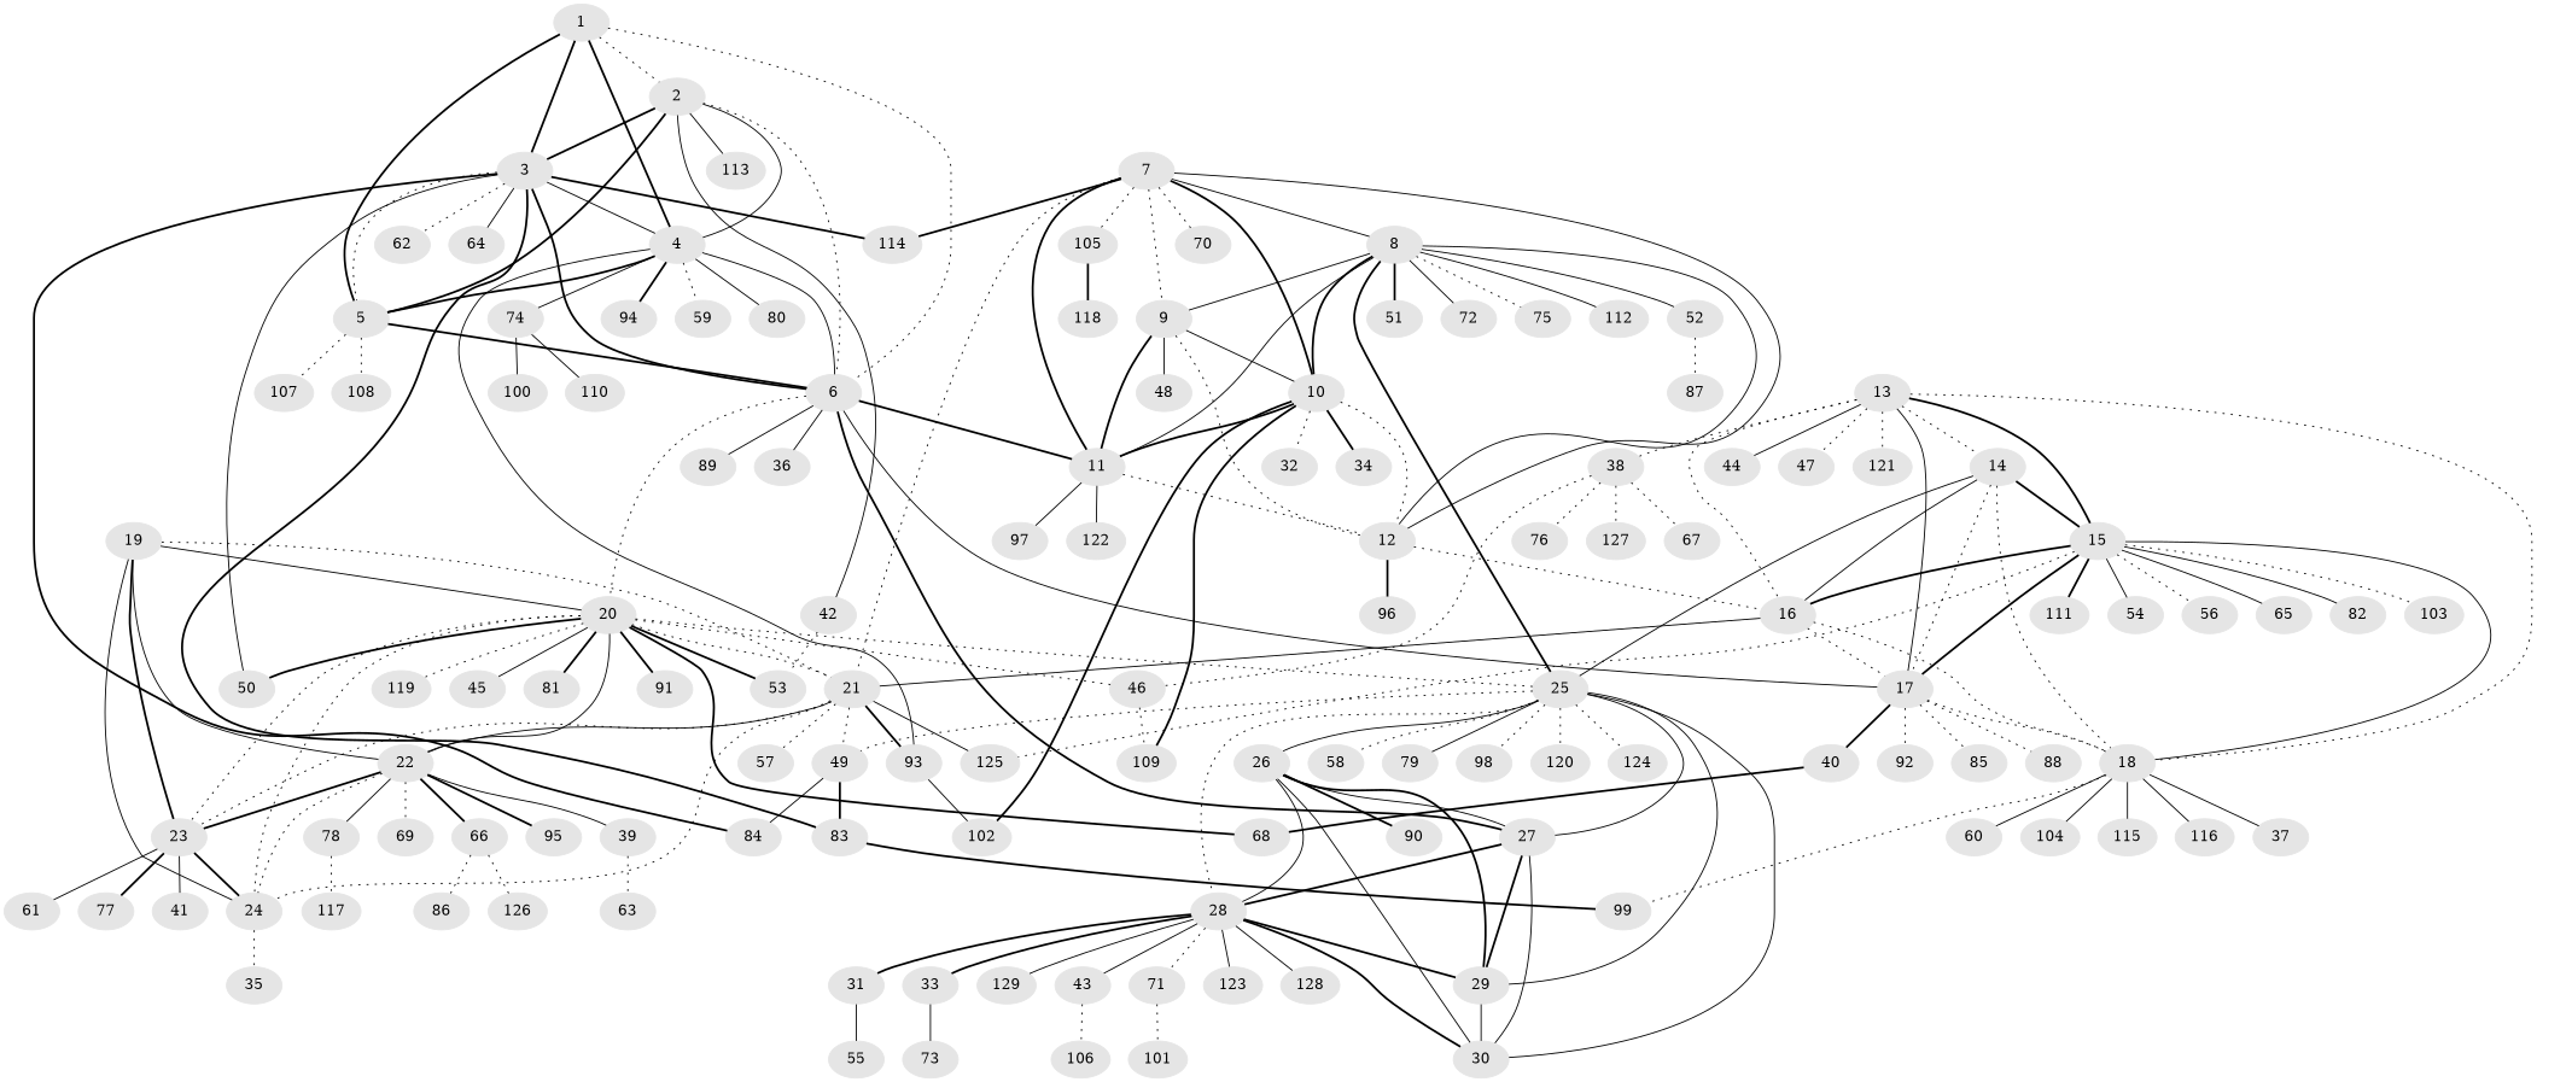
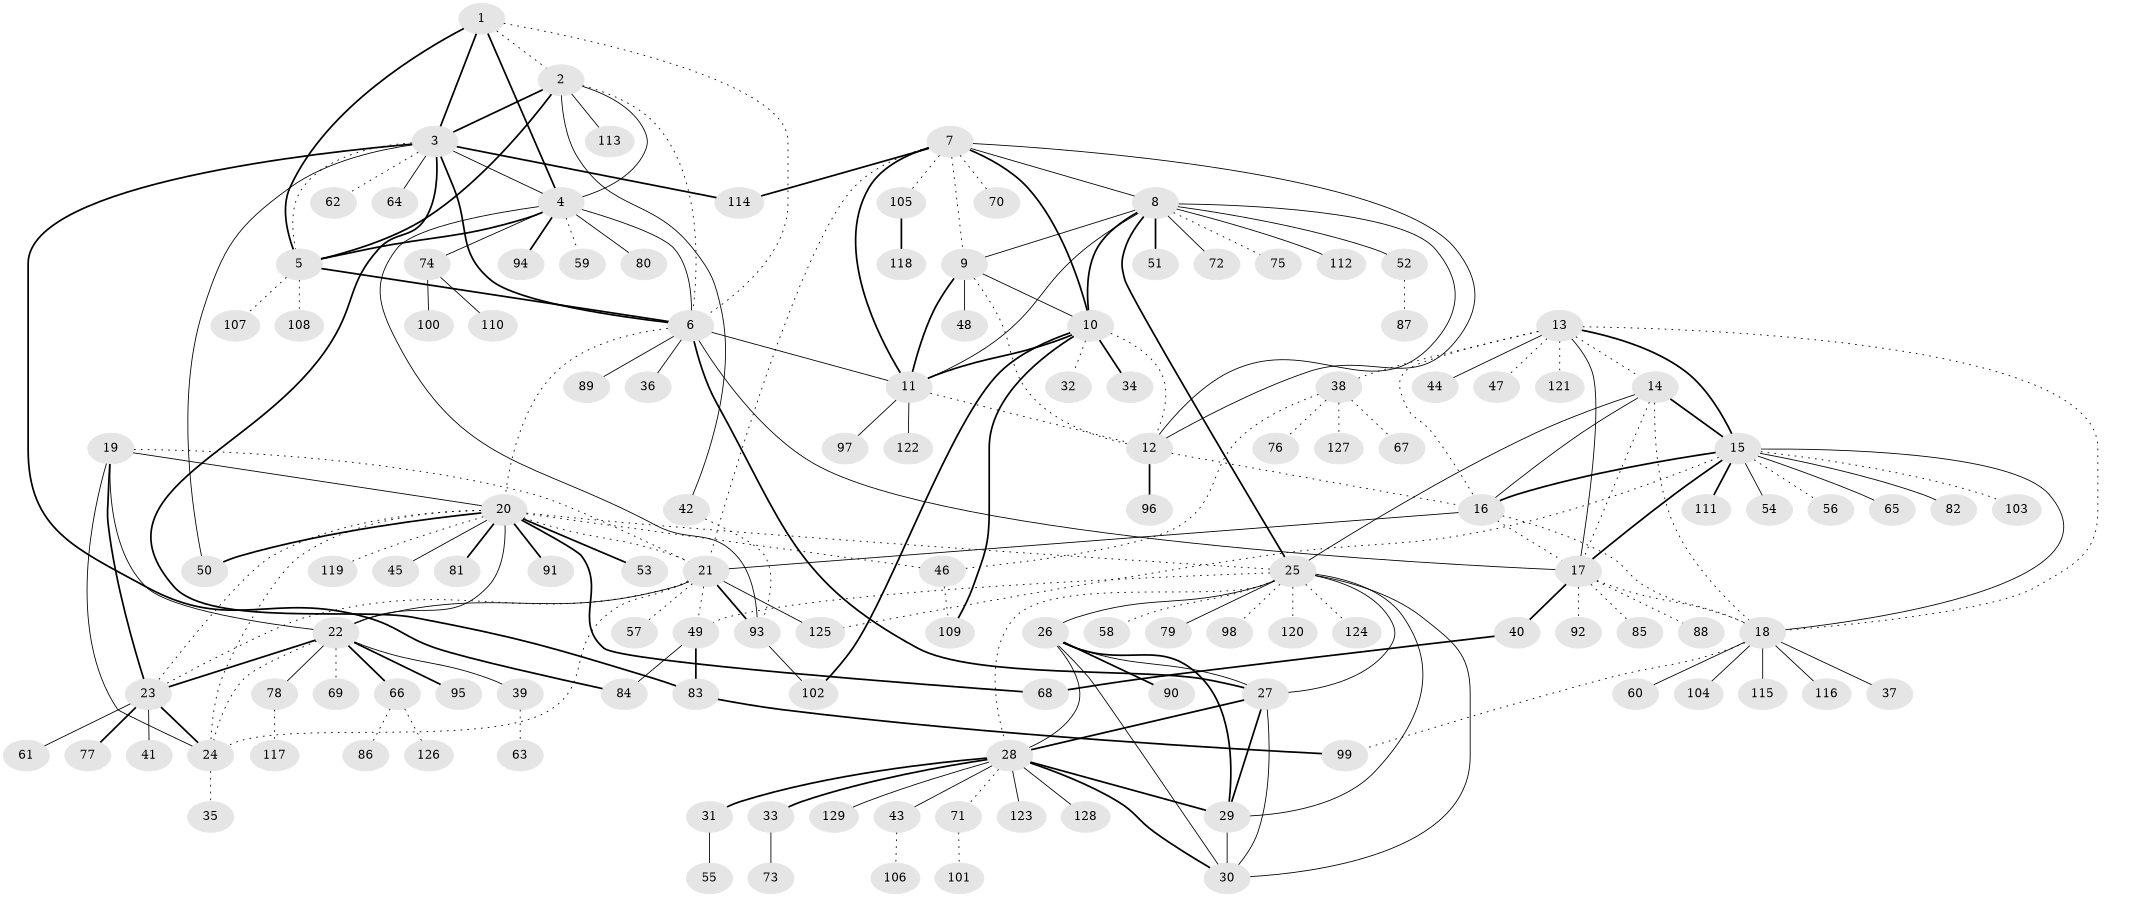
  graph {
    node [color=gray90 style=filled]
    edge [style=dotted]
    1
    2
    3
    4
    5
    6
    42
    113
    50
    62
    64
    83
    84
    114
    59
    74
    80
    93
    94
    107
    108
    11
    17
    20
    27
    36
    89
    53
    99
    100
    110
    102
    12
    97
    122
    18
    40
    85
    88
    92
    21
    25
    22
    23
    24
    45
    46
    68
    81
    91
    119
    28
    29
    30
    7
    8
    9
    10
    70
    105
    51
    52
    72
    75
    112
    48
    32
    34
    109
    16
    96
    125
    49
    57
    118
    26
    58
    79
    98
    120
    124
    87
    13
    14
    15
    38
    44
    47
    121
    54
    56
    65
    82
    103
    111
    37
    60
    104
    115
    116
    67
    76
    127
    19
    39
    66
    69
    78
    95
    41
    61
    77
    35
    63
    86
    126
    117
    90
    31
    33
    43
    71
    123
    128
    129
    55
    73
    106
    101
    1 -- 2
    1 -- 3 [style=bold]
    1 -- 4 [style=bold]
    1 -- 5 [style=bold]
    1 -- 6
    2 -- 3 [style=bold]
    2 -- 4 [style=solid]
    2 -- 5 [style=bold]
    2 -- 6
    2 -- 42 [style=solid]
    2 -- 113 [style=solid]
    3 -- 4 [style=solid]
    3 -- 5
    3 -- 6 [style=bold]
    3 -- 50 [style=solid]
    3 -- 62
    3 -- 64 [style=solid]
    3 -- 83 [style=bold]
    3 -- 84 [style=bold]
    3 -- 114 [style=bold]
    4 -- 5 [style=bold]
    4 -- 6 [style=solid]
    4 -- 59
    4 -- 74 [style=solid]
    4 -- 80 [style=solid]
    4 -- 93 [style=solid]
    4 -- 94 [style=bold]
    5 -- 6 [style=bold]
    5 -- 107
    5 -- 108
-   6 -- 11 [style=bold]
+   6 -- 11 [style=solid]
    6 -- 17 [style=solid]
    6 -- 20
    6 -- 27 [style=bold]
    6 -- 36 [style=solid]
    6 -- 89 [style=solid]
-   42 -- 53
+   42 -- 93
    83 -- 99 [style=bold]
    74 -- 100 [style=solid]
    74 -- 110 [style=solid]
    93 -- 102 [style=solid]
    11 -- 12
    11 -- 97 [style=solid]
    11 -- 122 [style=solid]
    17 -- 18
    17 -- 40 [style=bold]
    17 -- 85
    17 -- 88
    17 -- 92
    20 -- 50 [style=bold]
    20 -- 53 [style=bold]
    20 -- 21
    20 -- 25
    20 -- 22 [style=solid]
    20 -- 23
    20 -- 24
    20 -- 45 [style=solid]
    20 -- 46
    20 -- 68 [style=bold]
    20 -- 81 [style=bold]
    20 -- 91 [style=bold]
    20 -- 119
    27 -- 28 [style=bold]
    27 -- 29 [style=bold]
    27 -- 30 [style=solid]
    12 -- 16
    12 -- 96 [style=bold]
    18 -- 99
    18 -- 37 [style=solid]
    18 -- 60 [style=solid]
    18 -- 104 [style=solid]
    18 -- 115 [style=solid]
    18 -- 116 [style=solid]
    40 -- 68 [style=bold]
    21 -- 93 [style=bold]
    21 -- 22 [style=solid]
    21 -- 23
    21 -- 24
    21 -- 125 [style=solid]
    21 -- 49
    21 -- 57
    25 -- 27 [style=solid]
    25 -- 28
    25 -- 29 [style=solid]
    25 -- 30 [style=solid]
    25 -- 49
    25 -- 26 [style=solid]
    25 -- 58
    25 -- 79 [style=solid]
    25 -- 98
    25 -- 120
    25 -- 124
    22 -- 23 [style=bold]
    22 -- 24
    22 -- 39 [style=solid]
    22 -- 66 [style=bold]
    22 -- 69
    22 -- 78 [style=solid]
    22 -- 95 [style=bold]
    23 -- 24 [style=bold]
    23 -- 41 [style=solid]
    23 -- 61 [style=solid]
    23 -- 77 [style=bold]
    24 -- 35
    46 -- 109
    28 -- 29 [style=bold]
    28 -- 30 [style=bold]
    28 -- 31 [style=bold]
    28 -- 33 [style=bold]
    28 -- 43 [style=solid]
    28 -- 71
    28 -- 123 [style=solid]
    28 -- 128 [style=solid]
    28 -- 129 [style=solid]
    29 -- 30 [style=solid]
    7 -- 114 [style=bold]
    7 -- 11 [style=bold]
    7 -- 12 [style=solid]
    7 -- 21
    7 -- 8 [style=solid]
    7 -- 9
    7 -- 10 [style=bold]
    7 -- 70
    7 -- 105
    8 -- 11 [style=solid]
    8 -- 12 [style=solid]
    8 -- 25 [style=bold]
    8 -- 9 [style=solid]
    8 -- 10 [style=bold]
    8 -- 51 [style=bold]
    8 -- 52 [style=solid]
    8 -- 72 [style=solid]
    8 -- 75
    8 -- 112 [style=solid]
    9 -- 11 [style=bold]
    9 -- 12
    9 -- 10 [style=solid]
    9 -- 48 [style=solid]
    10 -- 11 [style=bold]
    10 -- 102 [style=bold]
    10 -- 12
    10 -- 32
    10 -- 34 [style=bold]
    10 -- 109 [style=bold]
    105 -- 118 [style=bold]
    52 -- 87
    16 -- 17
    16 -- 18
    16 -- 21 [style=solid]
    49 -- 83 [style=bold]
    49 -- 84 [style=solid]
    26 -- 27 [style=solid]
    26 -- 28 [style=solid]
    26 -- 29 [style=bold]
    26 -- 30 [style=solid]
    26 -- 90 [style=bold]
    13 -- 17 [style=solid]
    13 -- 18
    13 -- 16
    13 -- 14
    13 -- 15 [style=bold]
    13 -- 38
    13 -- 44 [style=solid]
    13 -- 47
    13 -- 121
    14 -- 17
    14 -- 18
    14 -- 25 [style=solid]
    14 -- 16 [style=solid]
    14 -- 15 [style=bold]
    15 -- 17 [style=bold]
    15 -- 18 [style=solid]
    15 -- 16 [style=bold]
    15 -- 125
    15 -- 54 [style=solid]
    15 -- 56
    15 -- 65 [style=solid]
    15 -- 82 [style=solid]
    15 -- 103
    15 -- 111 [style=bold]
    38 -- 46
    38 -- 67
    38 -- 76
    38 -- 127
    19 -- 20 [style=solid]
    19 -- 21
    19 -- 22 [style=solid]
    19 -- 23 [style=bold]
    19 -- 24 [style=solid]
    39 -- 63
    66 -- 86
    66 -- 126
    78 -- 117
    31 -- 55 [style=solid]
    33 -- 73 [style=solid]
    43 -- 106
    71 -- 101
  }
